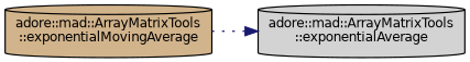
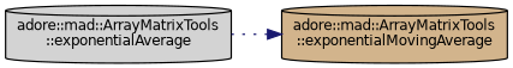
  digraph {
    rankdir=RL
    node [color=black fontname=Helvetica fontsize=10 shape=cylinder style=filled]
    n1 [fillcolor=lightgrey fontcolor=black height=0.2 label="adore::mad::ArrayMatrixTools\l::exponentialAverage" width=0.4]
    n2 [fillcolor=tan height=0.2 label="adore::mad::ArrayMatrixTools\l::exponentialMovingAverage" width=0.4]
-   n1 -> n2 [color=midnightblue dir=back fontname=Helvetica fontsize=10 labelfontname=Helvetica labelfontsize=10 style=dotted]
+   n2 -> n1 [color=midnightblue dir=back fontname=Helvetica fontsize=10 labelfontname=Helvetica labelfontsize=10 style=dotted]
  }
